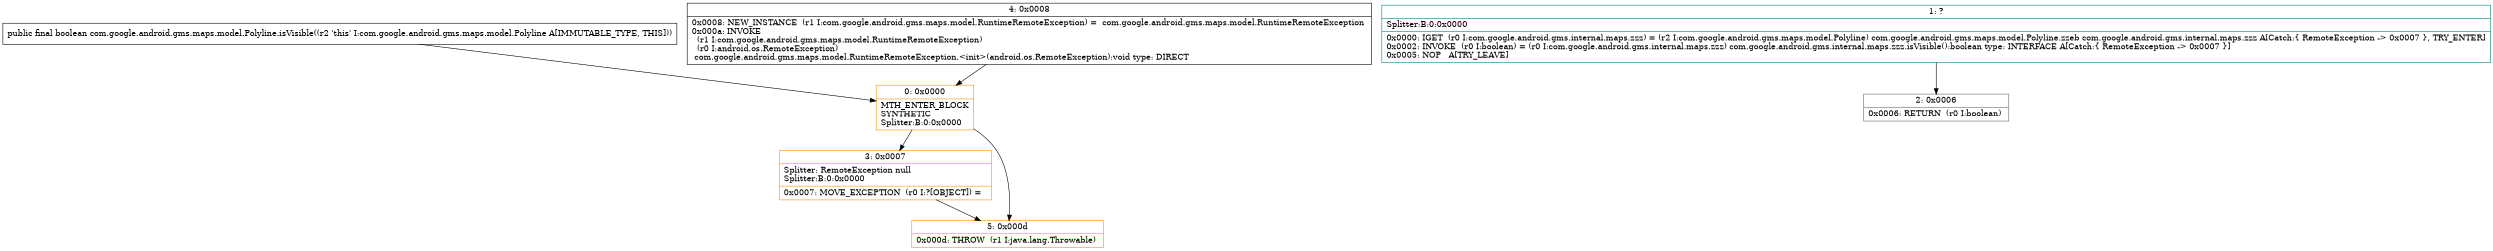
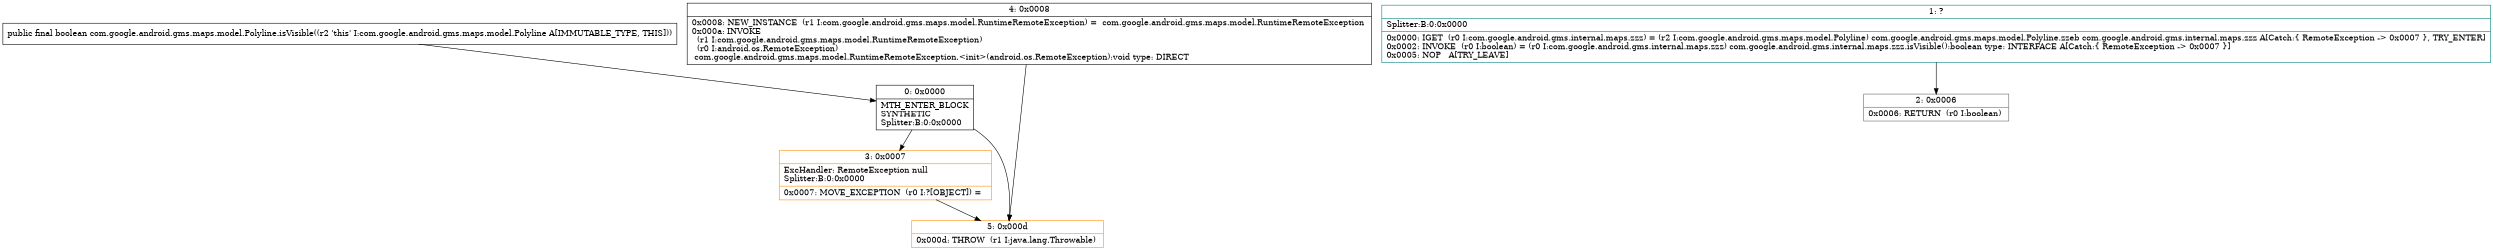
  digraph {
    node [color=black shape=record]
-   n1 [color=darkorange label="{0\:\ 0x0000|MTH_ENTER_BLOCK\lSYNTHETIC\lSplitter:B:0:0x0000\l}"]
-   n2 [color=darkorange label="{3\:\ 0x0007|Splitter: RemoteException null\lSplitter:B:0:0x0000\l|0x0007: MOVE_EXCEPTION  (r0 I:?[OBJECT]) =  \l}"]
+   n1 [label="{0\:\ 0x0000|MTH_ENTER_BLOCK\lSYNTHETIC\lSplitter:B:0:0x0000\l}"]
+   n2 [color=darkorange label="{3\:\ 0x0007|ExcHandler: RemoteException null\lSplitter:B:0:0x0000\l|0x0007: MOVE_EXCEPTION  (r0 I:?[OBJECT]) =  \l}"]
    n3 [color=darkorange label="{5\:\ 0x000d|0x000d: THROW  (r1 I:java.lang.Throwable) \l}"]
    n4 [color=teal label="{1\:\ ?|Splitter:B:0:0x0000\l|0x0000: IGET  (r0 I:com.google.android.gms.internal.maps.zzz) = (r2 I:com.google.android.gms.maps.model.Polyline) com.google.android.gms.maps.model.Polyline.zzeb com.google.android.gms.internal.maps.zzz A[Catch:\{ RemoteException \-\> 0x0007 \}, TRY_ENTER]\l0x0002: INVOKE  (r0 I:boolean) = (r0 I:com.google.android.gms.internal.maps.zzz) com.google.android.gms.internal.maps.zzz.isVisible():boolean type: INTERFACE A[Catch:\{ RemoteException \-\> 0x0007 \}]\l0x0005: NOP   A[TRY_LEAVE]\l}"]
    n5 [color=gray40 label="{2\:\ 0x0006|0x0006: RETURN  (r0 I:boolean) \l}"]
    n6 [label="{4\:\ 0x0008|0x0008: NEW_INSTANCE  (r1 I:com.google.android.gms.maps.model.RuntimeRemoteException) =  com.google.android.gms.maps.model.RuntimeRemoteException \l0x000a: INVOKE  \l  (r1 I:com.google.android.gms.maps.model.RuntimeRemoteException)\l  (r0 I:android.os.RemoteException)\l com.google.android.gms.maps.model.RuntimeRemoteException.\<init\>(android.os.RemoteException):void type: DIRECT \l}"]
    n7 [label="{public final boolean com.google.android.gms.maps.model.Polyline.isVisible((r2 'this' I:com.google.android.gms.maps.model.Polyline A[IMMUTABLE_TYPE, THIS])) }"]
    n1 -> n2
    n1 -> n3
    n2 -> n3
    n4 -> n5
-   n6 -> n1
+   n6 -> n3
    n7 -> n1
  }
